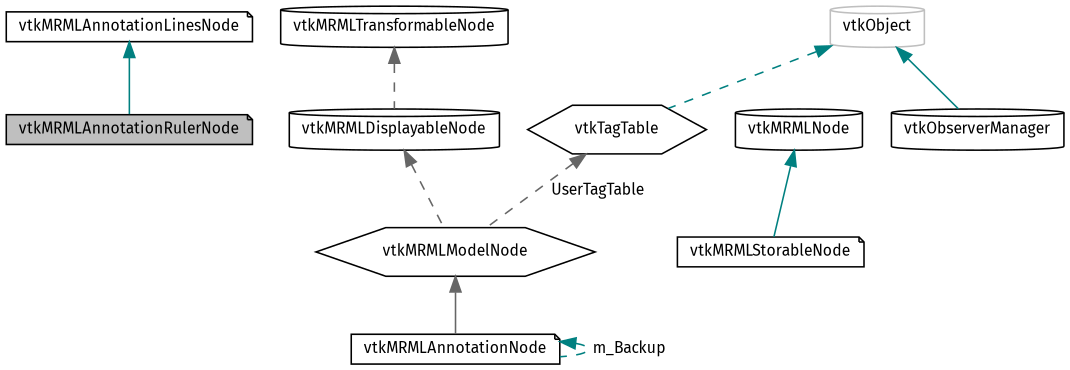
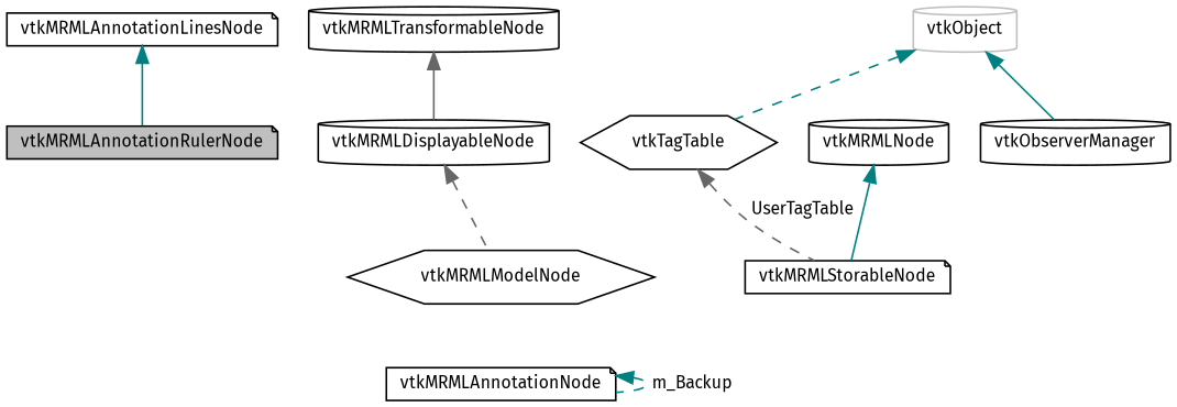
  digraph {
    fontname="Fira Sans"
    node [color=black fontname="Fira Sans" fontsize=10 shape=cylinder]
    edge [color=teal dir=back fontname="Fira Sans" fontsize=10 labelfontname=Helvetica labelfontsize=10 style=solid]
    n1 [fillcolor=grey75 fontcolor=black height=0.2 label=vtkMRMLAnnotationRulerNode shape=note style=filled width=0.4]
    n2 [height=0.2 label=vtkMRMLAnnotationLinesNode shape=note width=0.4]
    n3 [height=0.2 label=vtkMRMLAnnotationNode shape=note width=0.4]
    n4 [height=0.2 label=vtkMRMLModelNode shape=hexagon width=0.4]
    n5 [height=0.2 label=vtkMRMLDisplayableNode width=0.4]
    n6 [height=0.2 label=vtkMRMLTransformableNode width=0.4]
    n7 [height=0.2 label=vtkMRMLStorableNode shape=note width=0.4]
    n8 [height=0.2 label=vtkMRMLNode width=0.4]
    n9 [color=grey75 height=0.2 label=vtkObject width=0.4]
    n10 [height=0.2 label=vtkObserverManager width=0.4]
    n11 [height=0.2 label=vtkTagTable shape=hexagon width=0.4]
    n2 -> n1
    n3 -> n3 [label=" m_Backup" style=dashed]
-   n4 -> n3 [color=gray40]
    n5 -> n4 [color=gray40 style=dashed]
-   n6 -> n5 [color=gray40 style=dashed]
+   n6 -> n5 [color=gray40]
    n8 -> n7
    n9 -> n10
    n9 -> n11 [style=dashed]
-   n11 -> n4 [color=gray40 label=" UserTagTable" style=dashed]
+   n11 -> n7 [color=gray40 label=" UserTagTable" style=dashed]
  }
